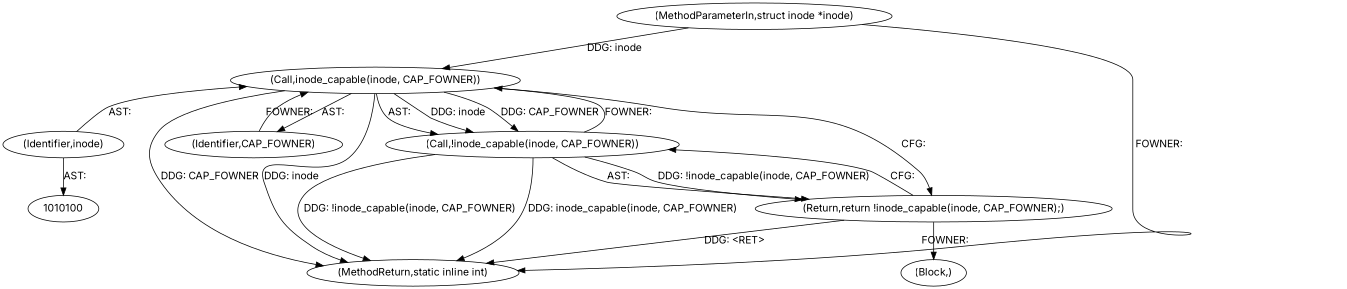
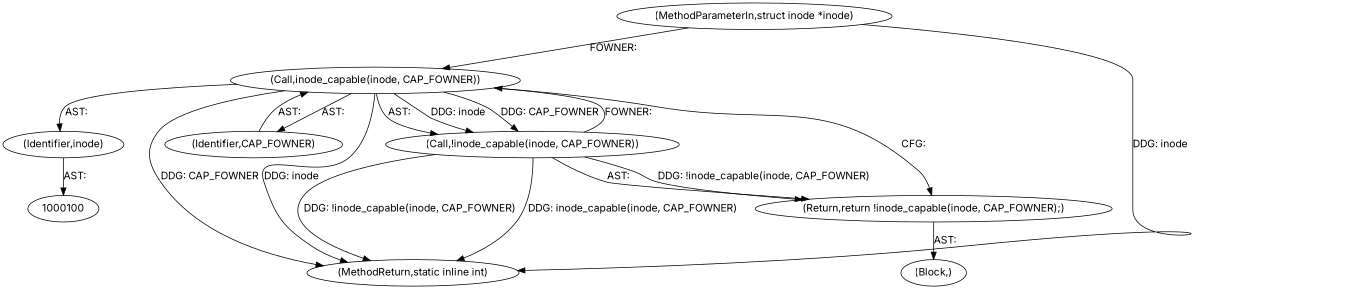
  digraph {
    fontname=Inter
    node [fontname=Inter]
    edge [fontname=Inter]
    n1 [label="(Call,inode_capable(inode, CAP_FOWNER))"]
    n2 [label="(Call,!inode_capable(inode, CAP_FOWNER))"]
    n3 [label="(MethodReturn,static inline int)"]
    n4 [label="(Identifier,CAP_FOWNER)"]
    n5 [label="(Return,return !inode_capable(inode, CAP_FOWNER);)"]
    n6 [label="(MethodParameterIn,struct inode *inode)"]
    n7 [label="(Block,)"]
    n8 [label="(Identifier,inode)"]
-   1000100 [label=1010100]
+   1000100
    n1 -> n2 [label="AST: "]
    n1 -> n2 [label="DDG: inode"]
    n1 -> n2 [label="DDG: CAP_FOWNER"]
    n1 -> n3 [label="DDG: inode"]
    n1 -> n3 [label="DDG: CAP_FOWNER"]
    n1 -> n4 [label="AST: "]
    n1 -> n5 [label="CFG: "]
    n2 -> n1 [label="FOWNER: "]
    n2 -> n3 [label="DDG: !inode_capable(inode, CAP_FOWNER)"]
    n2 -> n3 [label="DDG: inode_capable(inode, CAP_FOWNER)"]
    n2 -> n5 [label="AST: "]
    n2 -> n5 [label="DDG: !inode_capable(inode, CAP_FOWNER)"]
-   n4 -> n1 [label="FOWNER: "]
-   n5 -> n2 [label="CFG: "]
-   n5 -> n3 [label="DDG: <RET>"]
-   n5 -> n7 [label="FOWNER: "]
-   n6 -> n1 [label="DDG: inode"]
-   n6 -> n3 [label="FOWNER: "]
-   n8 -> n1 [label="AST: "]
+   n4 -> n1 [label="AST: "]
+   n5 -> n7 [label="AST: "]
+   n6 -> n1 [label="FOWNER: "]
+   n6 -> n3 [label="DDG: inode"]
+   n1 -> n8 [label="AST: "]
    n8 -> 1000100 [label="AST: "]
  }
